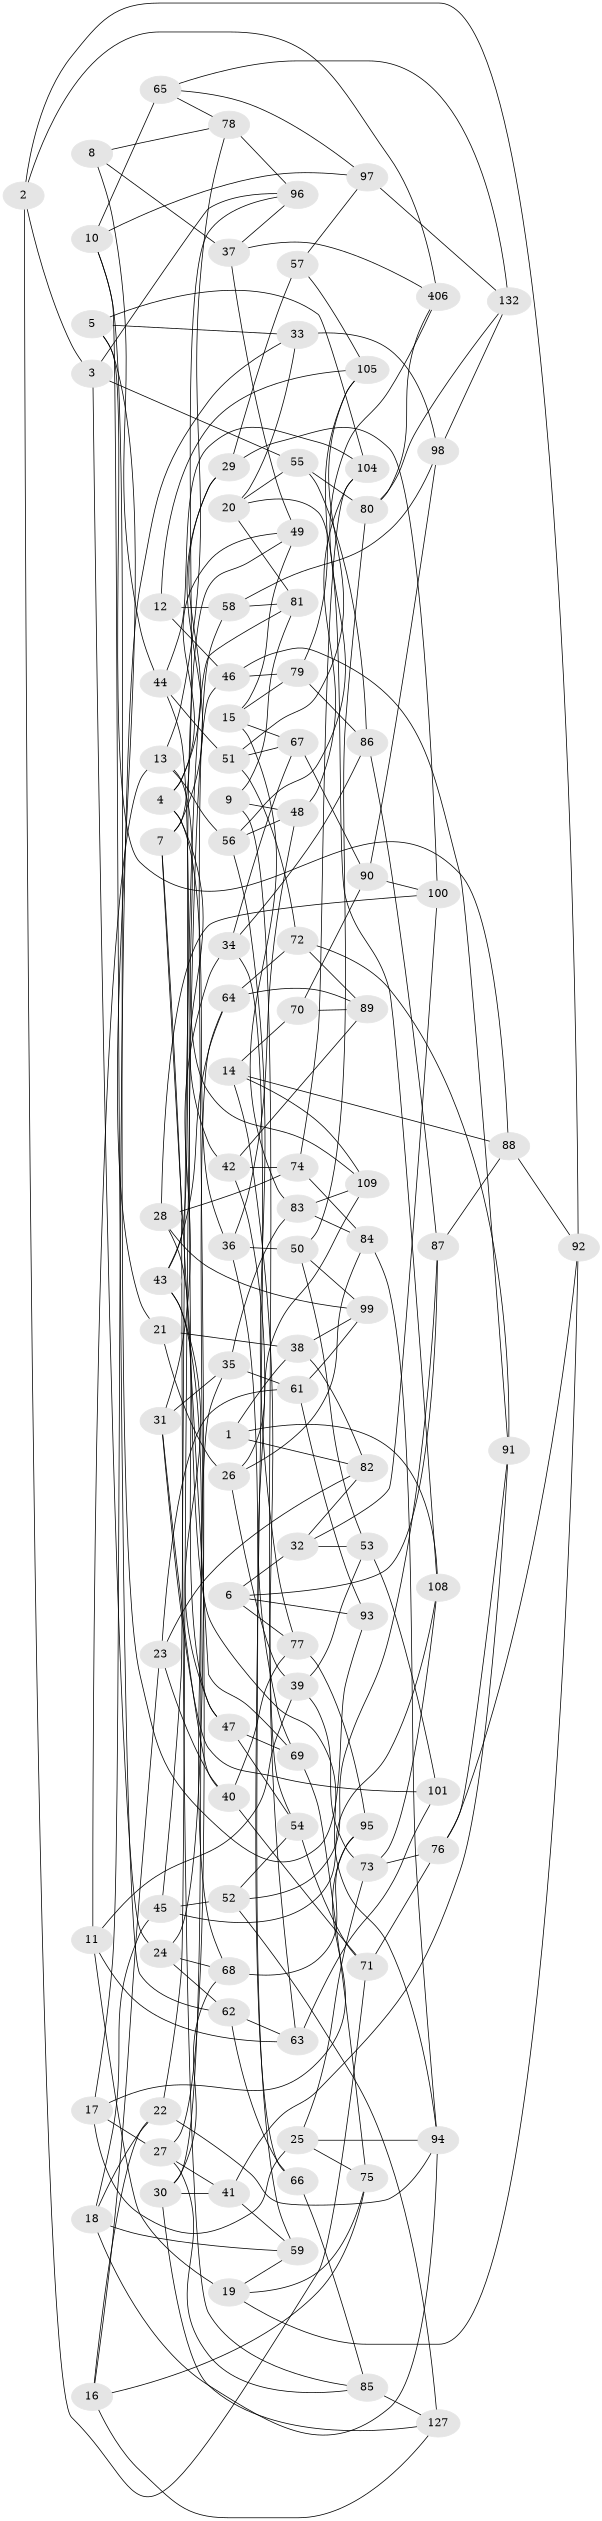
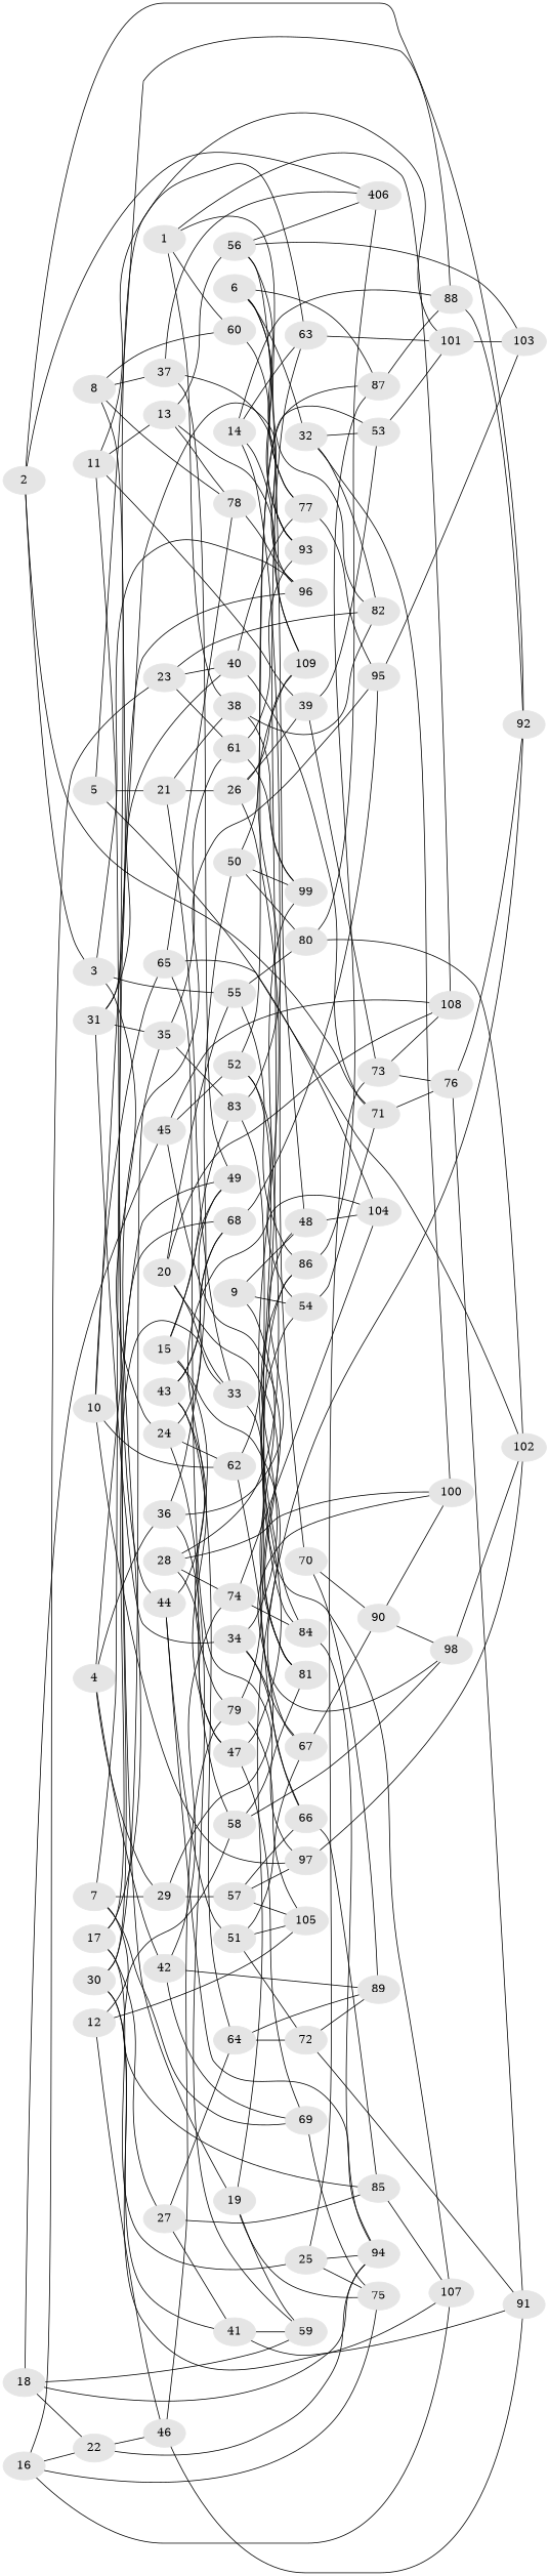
  graph {
    rankdir=LR
    node [color=gray90 style=filled]
    1
    38
+   60
    82
    108
    99
    93
    2
    3
    71
    92
    n12 [label=406]
    24
    55
    96
    76
    62
    58
    68
    86
    80
    4
    29
    36
    42
    49
    100
    57
    48
    59
    50
    69
    74
    89
    5
    21
    33
    88
    104
    26
    98
    6
    32
    77
    87
    53
    95
    7
    85
    75
-   107 [label=127]
+   107
    8
    37
    44
    78
    94
    51
    9
    54
    81
    70
    90
    10
    65
    97
    63
    66
-   102 [label=132]
+   102
    11
    13
    19
    39
    56
    109
    73
    101
    12
    46
    105
    79
    91
+   103
    14
    15
    67
    83
    84
    16
    22
    23
    40
    61
    17
    25
    27
    41
    64
    18
    45
    52
    20
    72
    28
    47
    30
    35
    31
    34
    43
    1 -- 38
+   1 -- 60
    1 -- 82
    1 -- 108
    38 -- 82
    38 -- 99
+   60 -- 93
    2 -- 3
    2 -- 71
    2 -- 92
    2 -- n12
    3 -- 24
    3 -- 55
    3 -- 96
    71 -- 76
    24 -- 62
    24 -- 58
    24 -- 68
    55 -- 86
    55 -- 80
    76 -- 92
    76 -- 91
    62 -- 63
    62 -- 66
    58 -- 98
    58 -- 81
    68 -- 95
    86 -- 87
    80 -- n12
    80 -- 102
    4 -- 29
    4 -- 36
    4 -- 42
    4 -- 49
    29 -- 100
    29 -- 57
    36 -- 48
    36 -- 59
    36 -- 50
    42 -- 69
    42 -- 74
    42 -- 89
    57 -- 97
+   57 -- 66
    57 -- 105
    48 -- 104
    50 -- 99
    50 -- 80
    50 -- 53
    69 -- 75
    74 -- 104
    74 -- 84
    5 -- 21
-   5 -- 33
+   21 -- 33
    5 -- 88
    5 -- 104
    21 -- 38
    21 -- 26
    33 -- 98
    88 -- 92
    26 -- 39
    26 -- 109
    26 -- 84
    98 -- 102
    6 -- 93
    6 -- 32
    6 -- 77
    6 -- 87
    32 -- 82
    32 -- 100
    32 -- 53
    77 -- 95
    87 -- 88
    53 -- 101
+   95 -- 103
    7 -- 96
    7 -- 29
    7 -- 69
    7 -- 85
    85 -- 107
+   8 -- 60
    8 -- 37
    8 -- 44
    8 -- 78
    37 -- n12
    37 -- 96
    37 -- 49
    44 -- 104
    44 -- 94
    44 -- 51
    78 -- 96
    51 -- 105
    51 -- 67
    51 -- 72
    9 -- 48
    9 -- 54
    9 -- 81
    54 -- 71
    70 -- 89
    70 -- 90
    90 -- 100
    90 -- 98
    10 -- 93
    10 -- 62
    10 -- 65
    10 -- 97
    65 -- 78
    65 -- 97
    65 -- 102
    97 -- 102
    63 -- 101
    66 -- 85
    11 -- 63
    11 -- 13
    11 -- 19
    11 -- 39
    13 -- 78
    13 -- 56
    13 -- 109
    19 -- 92
    19 -- 59
    19 -- 75
    39 -- 53
    39 -- 73
    56 -- n12
    56 -- 48
    56 -- 77
+   56 -- 103
    73 -- 108
    73 -- 76
+   101 -- 103
    12 -- 58
    12 -- 46
    12 -- 105
    46 -- 79
    46 -- 91
    79 -- 86
    79 -- 105
    14 -- 88
    14 -- 70
    14 -- 63
    14 -- 109
    15 -- 49
    15 -- 79
    15 -- 67
    15 -- 83
    67 -- 90
    83 -- 109
    83 -- 84
    84 -- 94
    16 -- 75
    16 -- 107
    16 -- 22
    16 -- 23
    22 -- 94
    22 -- 46
    23 -- 82
    23 -- 40
    23 -- 61
    40 -- 71
    40 -- 77
    61 -- 99
    61 -- 93
    17 -- 33
    17 -- 95
    17 -- 25
    17 -- 27
    25 -- 75
    25 -- 94
    25 -- 73
    27 -- 85
    27 -- 41
    27 -- 64
    41 -- 59
    41 -- 91
    64 -- 89
    64 -- 72
    18 -- 59
    18 -- 94
    18 -- 22
    18 -- 45
    45 -- 108
    45 -- 81
    45 -- 52
    52 -- 87
    52 -- 107
    52 -- 54
    20 -- 108
    20 -- 55
    20 -- 33
    20 -- 81
    72 -- 89
    72 -- 91
    28 -- 99
    28 -- 100
    28 -- 74
    28 -- 47
    47 -- 69
    47 -- 54
    30 -- 68
    30 -- 107
    30 -- 41
    30 -- 35
    35 -- 83
    35 -- 61
    31 -- 101
    31 -- 40
    31 -- 35
    31 -- 34
    34 -- 86
    34 -- 66
    34 -- 67
    43 -- 68
    43 -- 49
    43 -- 64
    43 -- 47
  }
